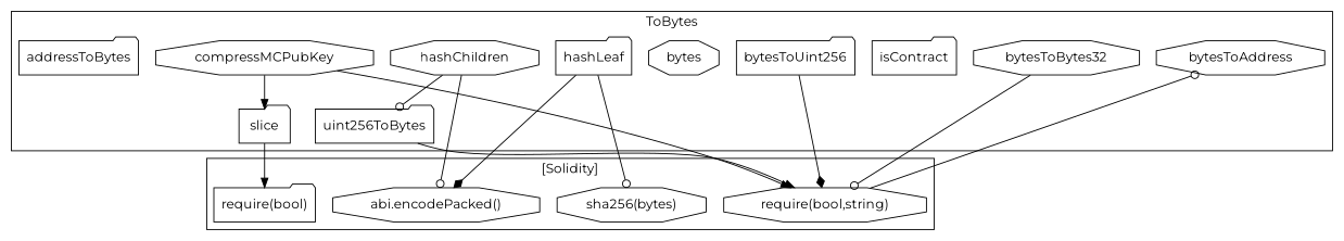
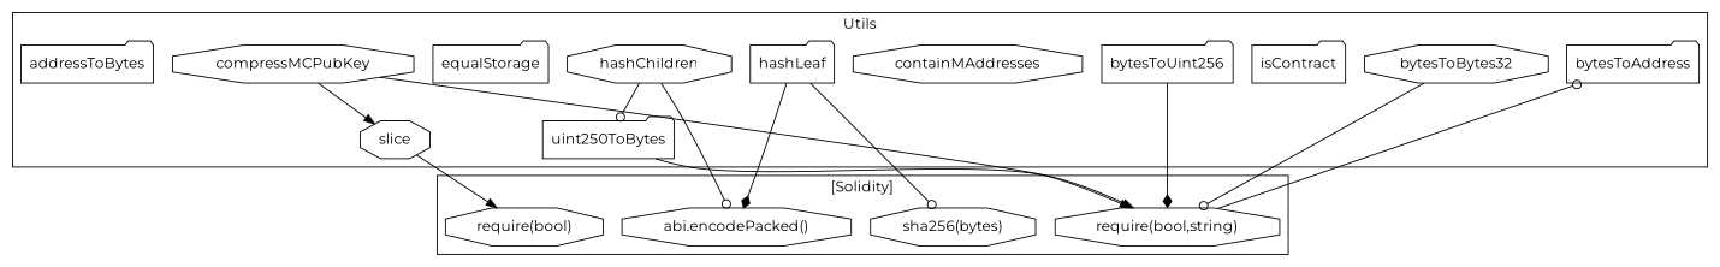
  strict digraph {
    fontname=Montserrat
    rankdir=TB
    node [fontname=Montserrat shape=folder]
    edge [arrowhead=odot fontname=Montserrat]
    n1 [label=compressMCPubKey shape=octagon]
-   n2 [label=slice]
+   n2 [label=slice shape=octagon]
    n3 [label=hashLeaf]
    n4 [label=isContract]
-   n5 [label=uint256ToBytes]
+   n5 [label=uint250ToBytes]
    n6 [label=hashChildren shape=octagon]
-   n7 [label=bytes shape=octagon]
+   n7 [label=containMAddresses shape=octagon]
    n8 [label=bytesToUint256]
    n9 [label=bytesToBytes32 shape=octagon]
-   n11 [label=bytesToAddress shape=octagon]
+   n10 [label=equalStorage]
+   n11 [label=bytesToAddress]
    n12 [label=addressToBytes]
    "require(bool,string)" [shape=octagon]
-   "require(bool)"
+   "require(bool)" [shape=octagon]
    "sha256(bytes)" [shape=octagon]
    "abi.encodePacked()" [shape=octagon]
    subgraph cluster_1 {
-     label=ToBytes
+     label=Utils
      n1
      n2
      n3
      n4
      n5
      n6
      n7
      n8
      n9
+     n10
      n11
      n12
    }
    subgraph cluster_2 {
      label="[Solidity]"
      "require(bool,string)"
      "require(bool)"
      "sha256(bytes)"
      "abi.encodePacked()"
    }
    n1 -> n2 [arrowhead=normal]
    n1 -> "require(bool,string)" [arrowhead=normal]
    n2 -> "require(bool)" [arrowhead=normal]
    n3 -> "sha256(bytes)"
    n3 -> "abi.encodePacked()" [arrowhead=diamond]
    n5 -> "require(bool,string)" [arrowhead=normal]
    n6 -> n5
    n6 -> "abi.encodePacked()"
    n8 -> "require(bool,string)" [arrowhead=diamond]
    n9 -> "require(bool,string)"
    "require(bool,string)" -> n11
  }
